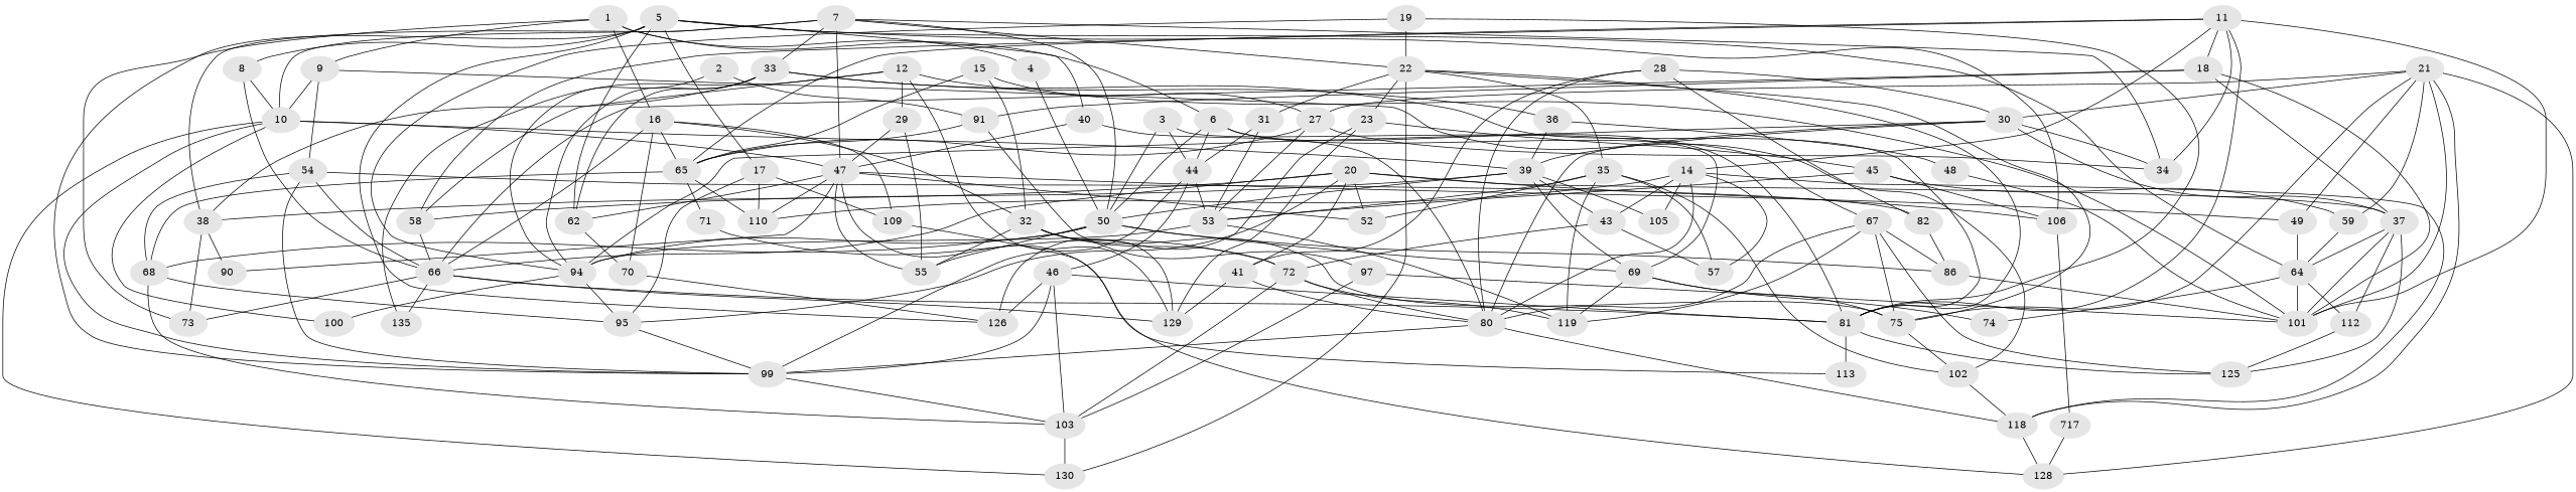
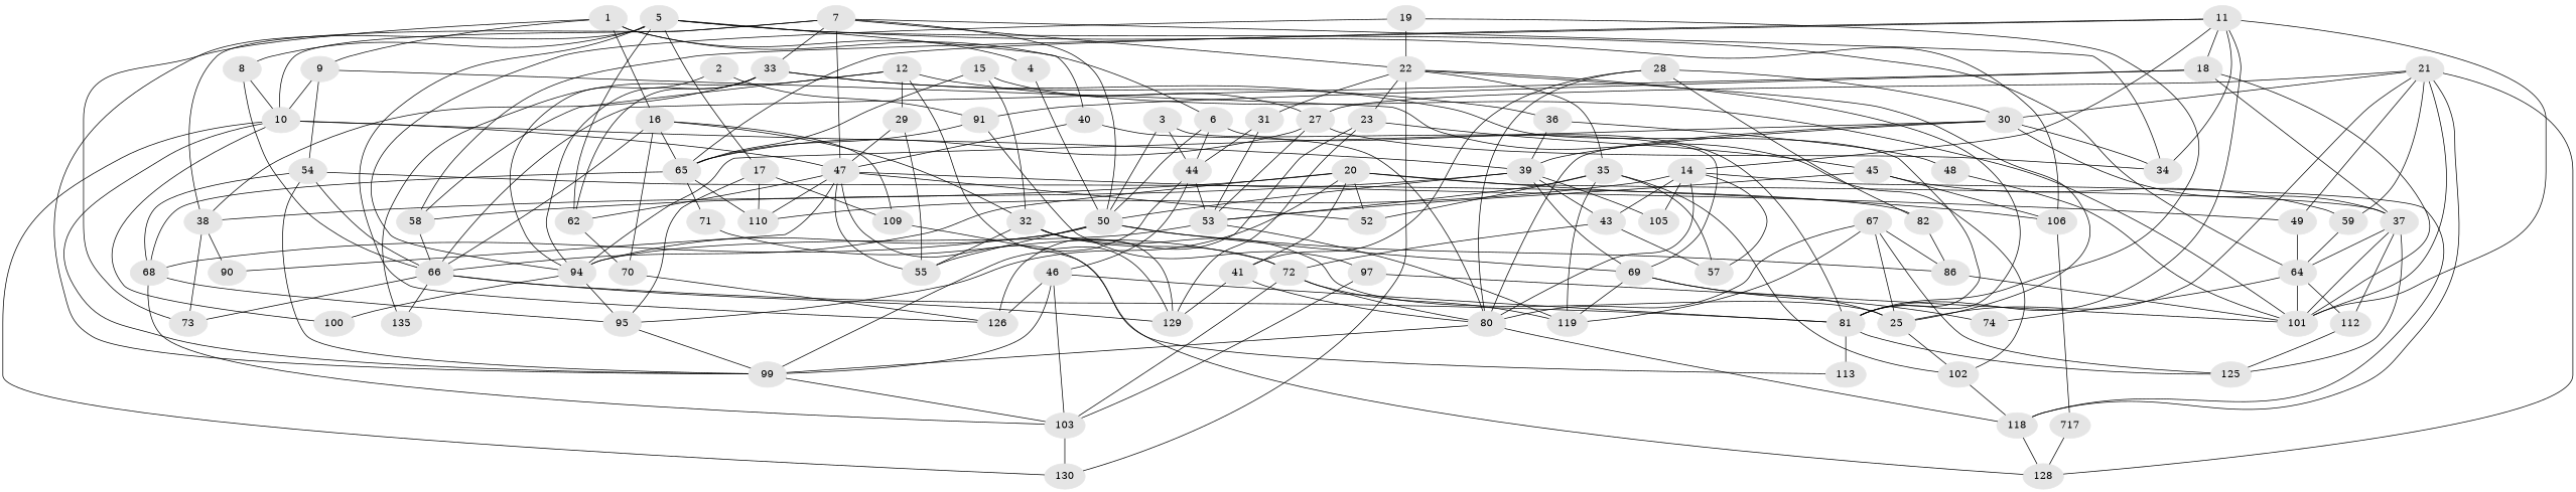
  graph {
    node [color=gray90 style=filled]
    1 [super="+60"]
    4
    6
    9
    16 [super="+140"]
    73
    50 [super="+127"]
    44 [super="+85"]
    67 [super="+92"]
    81 [super="+104"]
    10 [super="+96"]
    54 [super="+131"]
    102
    66 [super="+124"]
    65 [super="+139"]
    32 [super="+76"]
    70 [super="+78"]
    109
    n19 [label=91]
    2
    94 [super="+138"]
    97
    100
    95 [super="+141"]
    99 [super="+121"]
    53 [super="+89"]
    46 [super="+56"]
    3
    69 [super="+83"]
    55
    68 [super="+77"]
    86 [super="+87"]
-   75 [super="+114"]
+   75 [super="+114" label=25]
    119
    74
    5 [super="+24"]
    8
    17 [super="+136"]
    40
    62
    64 [super="+111"]
    106
    126
    110
    47 [super="+51"]
    80 [super="+132"]
    101 [super="+107"]
    112
    103
    n50 [label=717]
    125
    113
    7 [super="+13"]
    22 [super="+63"]
    33 [super="+116"]
    34 [super="+122"]
    38 [super="+42"]
    39 [super="+108"]
    130
    23
    31
    35 [super="+123"]
    36
    90
    52 [super="+115"]
    49
    129 [super="+133"]
    135
    82
    118
    58
    43
    105
    11 [super="+91"]
    14 [super="+26"]
    18 [super="+84"]
    57
    37 [super="+137"]
    71
    12 [super="+134"]
    29
    72 [super="+98"]
    128
    27 [super="+120"]
    15
    19
    20 [super="+88"]
    41 [super="+79"]
    21 [super="+25"]
    30 [super="+93"]
    59
    45
    28
    48
    1 -- 4
    1 -- 6
    1 -- 9
    1 -- 16
    1 -- 73
    4 -- 50
    6 -- 50
    6 -- 44
-   6 -- 67
    6 -- 81
    9 -- 10
    9 -- 54
    9 -- 102
    16 -- 66
    16 -- 65
    16 -- 32
    16 -- 70
    16 -- 109
    50 -- 94 [weight=2]
    50 -- 69
    50 -- 55
    50 -- 68
    50 -- 86
    44 -- 99
    44 -- 53
    44 -- 46
    67 -- 86
    67 -- 75
    67 -- 119
    67 -- 80
    67 -- 125
    81 -- 125
    81 -- 113 [weight=2]
    10 -- 100
    10 -- 99
    10 -- 47
    10 -- 39
    10 -- 130
    54 -- 66
    54 -- 99
    54 -- 68
    54 -- 82
    102 -- 118
    66 -- 73
    66 -- 81
    66 -- 129
    66 -- 135
    65 -- 68
    65 -- 110
    65 -- 71
    32 -- 55
    32 -- 75
    32 -- 129
    32 -- 72
    70 -- 126
    109 -- 128
    n19 -- 65
    n19 -- 97
    2 -- n19
    2 -- 94
    94 -- 100
    94 -- 95 [weight=2]
    97 -- 101
    97 -- 103
    95 -- 99
    99 -- 103
    53 -- 94
    53 -- 119
    46 -- 81
    46 -- 99
    46 -- 126
    46 -- 103
    3 -- 50
    3 -- 44
    3 -- 69
    69 -- 75
    69 -- 119
    69 -- 74
    68 -- 95
    68 -- 103
    86 -- 101
    75 -- 102
    5 -- 99
    5 -- 8
    5 -- 17
    5 -- 40
    5 -- 62
    5 -- 64 [weight=2]
    5 -- 106
    5 -- 126
    8 -- 10
    8 -- 66
    17 -- 109
    17 -- 95
    17 -- 110
    40 -- 47
    40 -- 80
    62 -- 70
    64 -- 74
    64 -- 101
    64 -- 112
    106 -- n50
    47 -- 55
    47 -- 62
    47 -- 110
    47 -- 113
    47 -- 90
    47 -- 52
    47 -- 49 [weight=2]
    80 -- 99
    80 -- 118
    112 -- 125
    103 -- 130
    n50 -- 128
    7 -- 50
    7 -- 10
    7 -- 47
    7 -- 22
    7 -- 33
    7 -- 34
    7 -- 38
    22 -- 81
    22 -- 75
    22 -- 130
    22 -- 23
    22 -- 31
    22 -- 35
    33 -- 81
    33 -- 94
    33 -- 62
    33 -- 38
    33 -- 36
    38 -- 73
    38 -- 90
    39 -- 50
    39 -- 69
    39 -- 58
    39 -- 43
    39 -- 105
    23 -- 126
    23 -- 129
    23 -- 45
    31 -- 44
    31 -- 53
    35 -- 102
    35 -- 53
    35 -- 119
    35 -- 52
    35 -- 57
    36 -- 39
    36 -- 48
    49 -- 64
    82 -- 86
    118 -- 128
    58 -- 66
    43 -- 57
    43 -- 72
    11 -- 81
    11 -- 65
    11 -- 101 [weight=2]
    11 -- 34
    11 -- 58
    11 -- 14
    11 -- 18
    14 -- 110
    14 -- 80
    14 -- 118
    14 -- 43
    14 -- 105
    14 -- 57
    18 -- 66
    18 -- n19
    18 -- 101
    18 -- 37
    37 -- 64
    37 -- 101
    37 -- 112
    37 -- 125
    71 -- 72
    12 -- 101
    12 -- 129
    12 -- 135
    12 -- 58
    12 -- 29
    29 -- 55
    29 -- 47
    72 -- 119
    72 -- 80
    72 -- 103
    27 -- 65
    27 -- 53
    27 -- 34
    15 -- 65
    15 -- 32
    15 -- 27
    19 -- 81
    19 -- 94
    19 -- 22
    20 -- 66
    20 -- 95
    20 -- 106
    20 -- 38
    20 -- 52
    20 -- 37
    20 -- 41
    41 -- 80
    41 -- 129
    21 -- 75
    21 -- 101
    21 -- 49
    21 -- 118
    21 -- 128
    21 -- 27
    21 -- 30
    21 -- 59
    30 -- 94
    30 -- 80
    30 -- 34
    30 -- 39
    30 -- 37
    59 -- 64
    45 -- 53
    45 -- 106
    45 -- 59
    28 -- 80
    28 -- 82
    28 -- 41
    28 -- 30
    48 -- 101
  }
